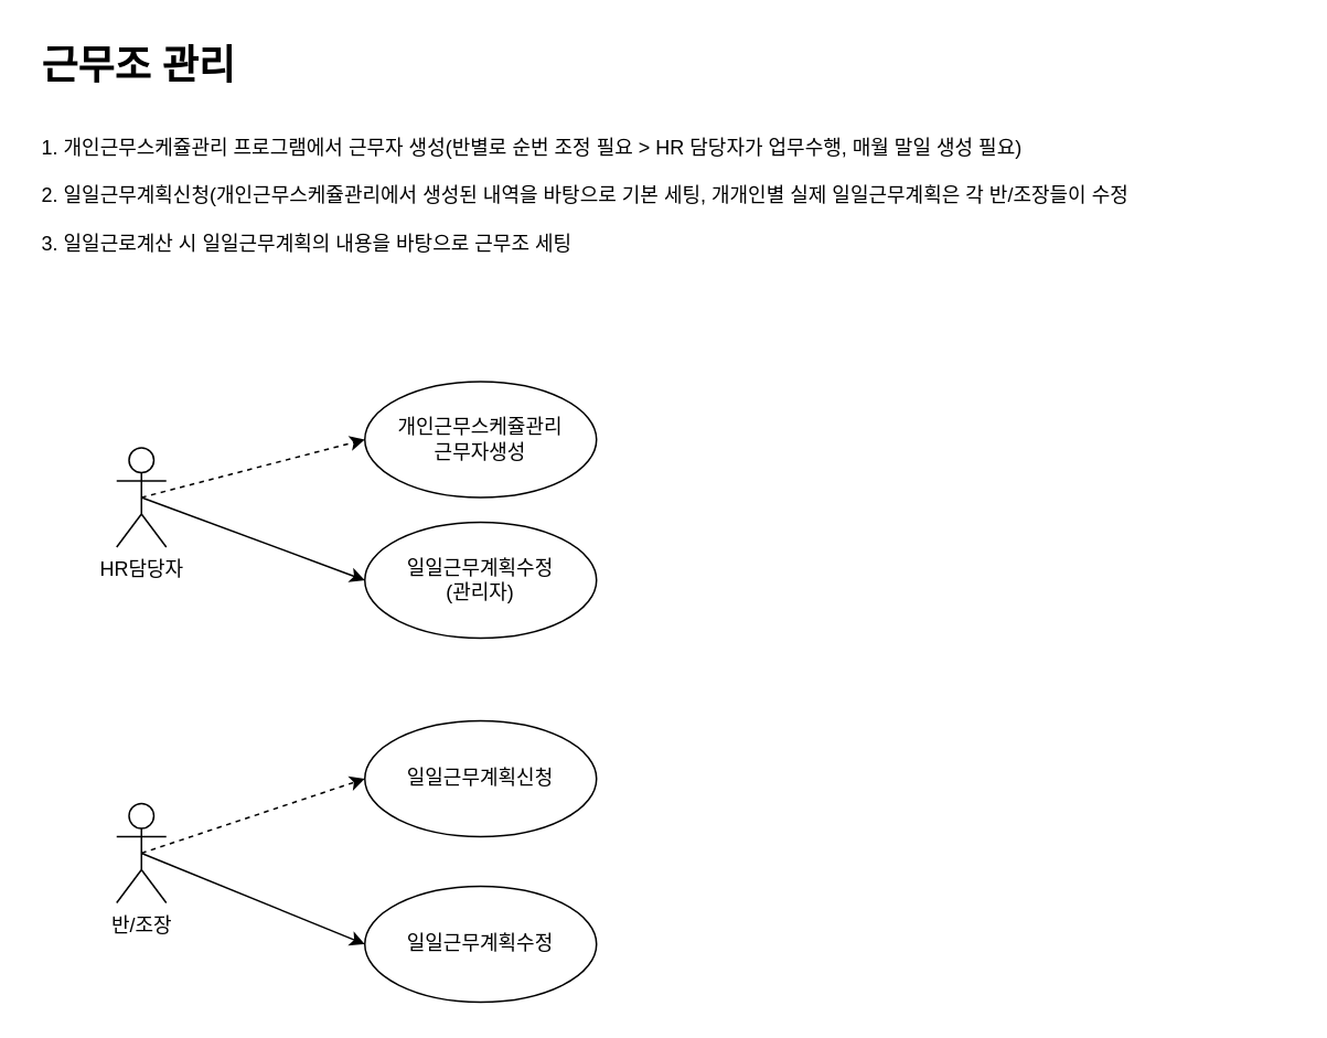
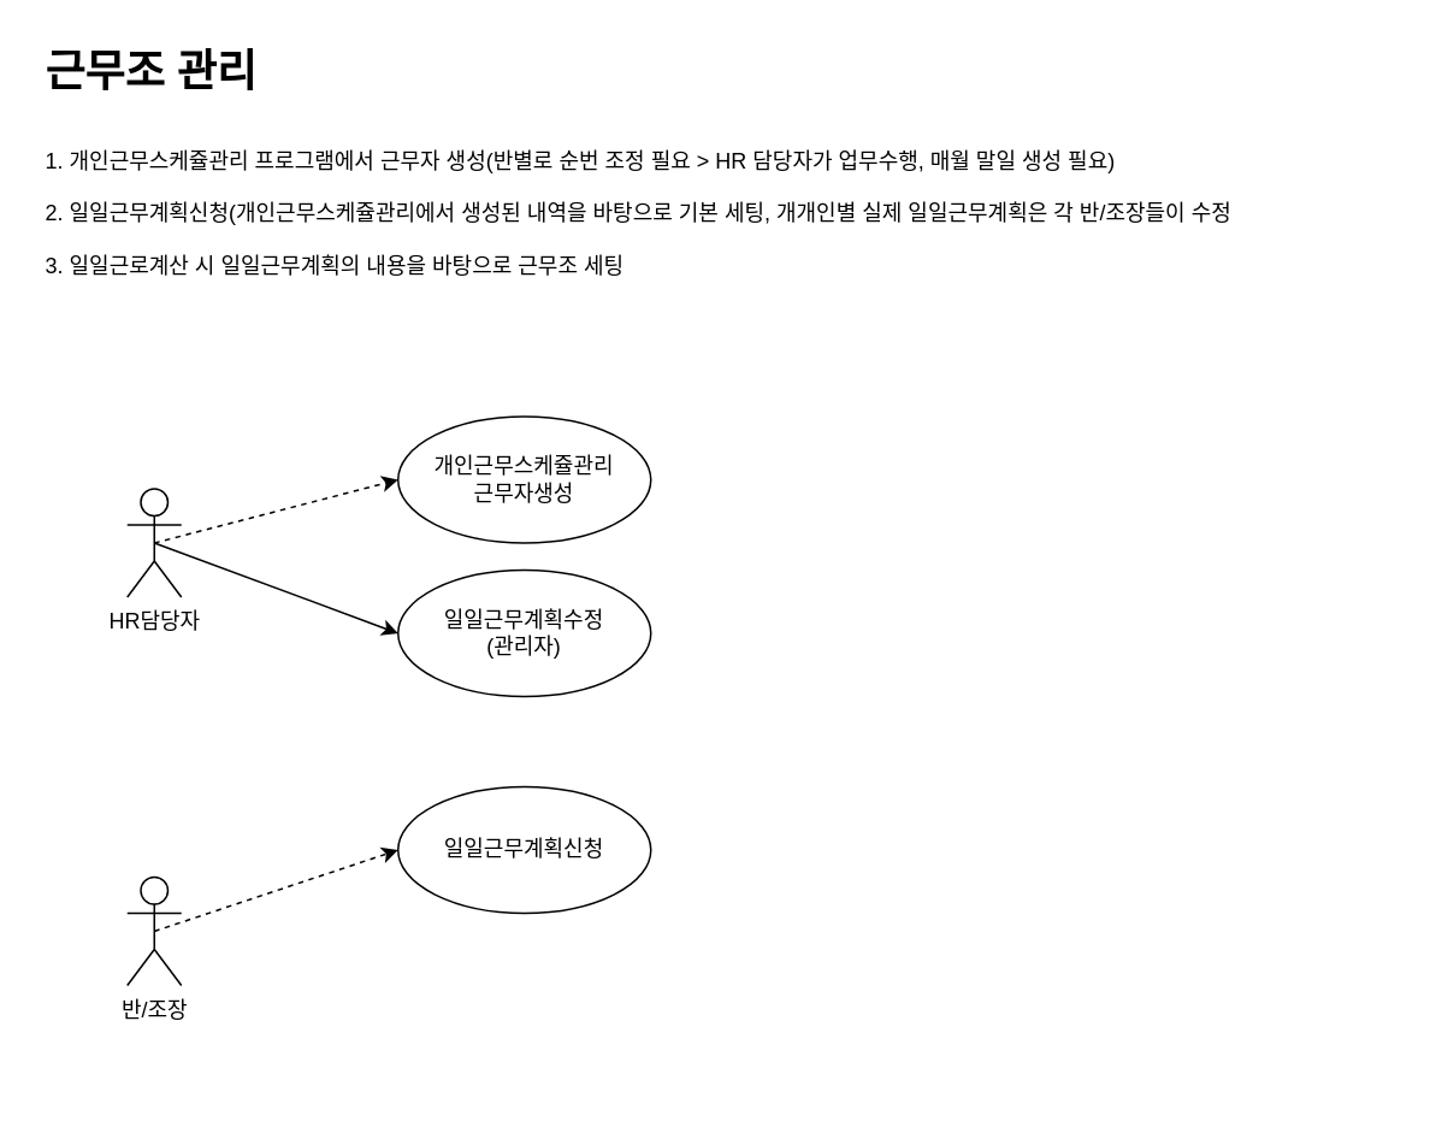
  <mxCell id="0" />
  <mxCell id="1" parent="0" />
  <mxCell id="2" value="HR담당자" style="shape=umlActor;verticalLabelPosition=bottom;labelBackgroundColor=#ffffff;verticalAlign=top;html=1;" parent="1" vertex="1"><mxGeometry x="70" y="270" width="30" height="60" as="geometry" /></mxCell>
  <mxCell id="3" value="개인근무스케쥴관리&lt;br&gt;근무자생성" style="ellipse;whiteSpace=wrap;html=1;" parent="1" vertex="1"><mxGeometry x="220" y="230" width="140" height="70" as="geometry" /></mxCell>
  <mxCell id="4" value="&lt;h1&gt;근무조 관리&lt;/h1&gt;&lt;h1&gt;&lt;font style=&quot;font-size: 12px ; font-weight: normal&quot;&gt;&lt;font&gt;1. 개인근무스케쥴관리 프로그램에서 근무자 생성(반별로 순번 조정 필요 &amp;gt; HR 담당자가 업무수행, 매월 말일 생성 필요)&lt;br&gt;&lt;/font&gt;&lt;font&gt;2. 일일근무계획신청(개인근무스케쥴관리에서 생성된 내역을 바탕으로 기본 세팅, 개개인별 실제 일일근무계획은 각 반/조장들이 수정&lt;br&gt;&lt;/font&gt;3. 일일근로계산 시 일일근무계획의 내용을 바탕으로 근무조 세팅&lt;/font&gt;&lt;/h1&gt;" style="text;html=1;strokeColor=none;fillColor=none;spacing=5;spacingTop=-20;whiteSpace=wrap;overflow=hidden;rounded=0;" parent="1" vertex="1"><mxGeometry x="20" y="20" width="760" height="170" as="geometry" /></mxCell>
  <mxCell id="5" value="" style="endArrow=classic;html=1;entryX=0;entryY=0.5;entryDx=0;entryDy=0;exitX=0.5;exitY=0.5;exitDx=0;exitDy=0;exitPerimeter=0;dashed=1;" parent="1" source="2" target="3" edge="1"><mxGeometry width="50" height="50" relative="1" as="geometry"><mxPoint x="100" y="265" as="sourcePoint" /><mxPoint x="80" y="335" as="targetPoint" /></mxGeometry></mxCell>
  <mxCell id="6" value="반/조장" style="shape=umlActor;verticalLabelPosition=bottom;labelBackgroundColor=#ffffff;verticalAlign=top;html=1;" parent="1" vertex="1"><mxGeometry x="70" y="485" width="30" height="60" as="geometry" /></mxCell>
  <mxCell id="7" value="일일근무계획신청" style="ellipse;whiteSpace=wrap;html=1;" parent="1" vertex="1"><mxGeometry x="220" y="435" width="140" height="70" as="geometry" /></mxCell>
  <mxCell id="8" value="" style="endArrow=classic;html=1;entryX=0;entryY=0.5;entryDx=0;entryDy=0;exitX=0.5;exitY=0.5;exitDx=0;exitDy=0;exitPerimeter=0;dashed=1;" parent="1" source="6" target="7" edge="1"><mxGeometry width="50" height="50" relative="1" as="geometry"><mxPoint x="100" y="470" as="sourcePoint" /><mxPoint x="80" y="540" as="targetPoint" /></mxGeometry></mxCell>
- <mxCell id="9" value="일일근무계획수정" style="ellipse;whiteSpace=wrap;html=1;" parent="1" vertex="1"><mxGeometry x="220" y="535" width="140" height="70" as="geometry" /></mxCell>
  <mxCell id="10" value="일일근무계획수정&lt;br&gt;(관리자)" style="ellipse;whiteSpace=wrap;html=1;" parent="1" vertex="1"><mxGeometry x="220" y="315" width="140" height="70" as="geometry" /></mxCell>
  <mxCell id="11" value="" style="endArrow=classic;html=1;entryX=0;entryY=0.5;entryDx=0;entryDy=0;exitX=0.5;exitY=0.5;exitDx=0;exitDy=0;exitPerimeter=0;" parent="1" source="2" target="10" edge="1"><mxGeometry width="50" height="50" relative="1" as="geometry"><mxPoint x="100" y="275" as="sourcePoint" /><mxPoint x="230" y="275" as="targetPoint" /></mxGeometry></mxCell>
- <mxCell id="12" value="" style="endArrow=classic;html=1;entryX=0;entryY=0.5;entryDx=0;entryDy=0;exitX=0.5;exitY=0.5;exitDx=0;exitDy=0;exitPerimeter=0;" parent="1" source="6" target="9" edge="1"><mxGeometry width="50" height="50" relative="1" as="geometry"><mxPoint x="100" y="480" as="sourcePoint" /><mxPoint x="230" y="480" as="targetPoint" /></mxGeometry></mxCell>
